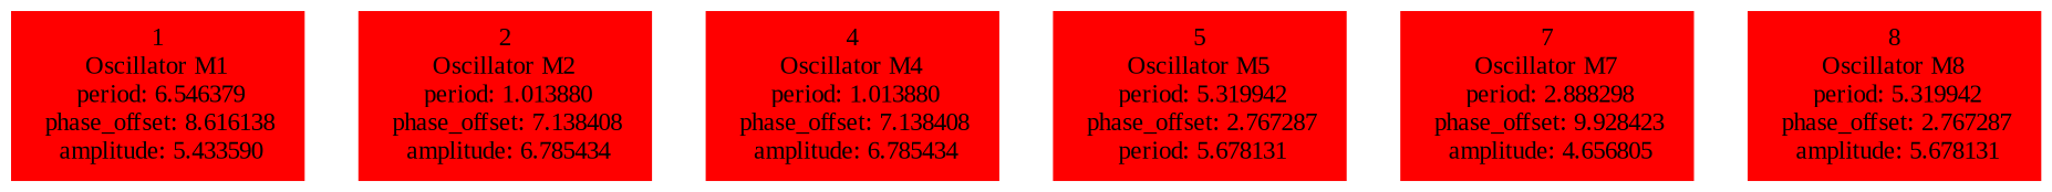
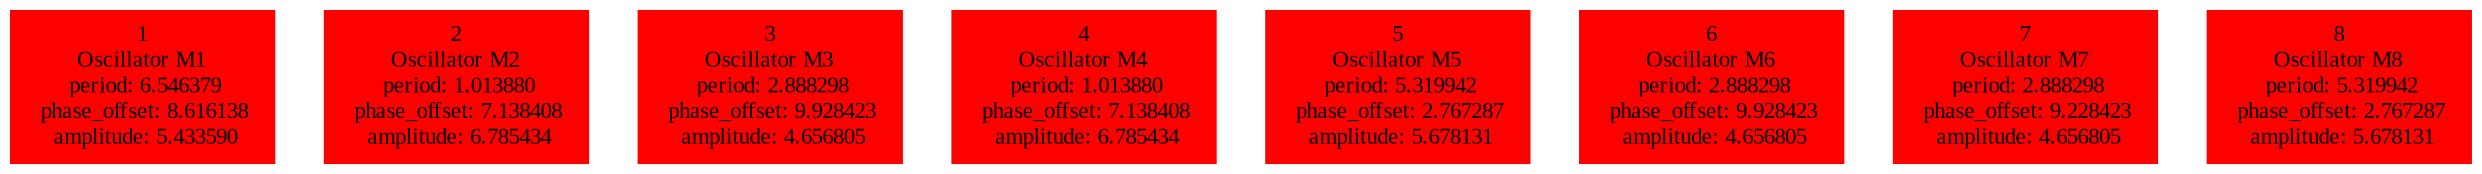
  digraph {
    forcelabels=true
    fontname="Liberation Serif"
    node [color=red fontsize=8 shape=box style=filled fontname="Liberation Serif"]
    n1 [label=<1<BR />Oscillator M1<BR /> period: 6.546379<BR /> phase_offset: 8.616138<BR /> amplitude: 5.433590>]
    n2 [label=<2<BR />Oscillator M2<BR /> period: 1.013880<BR /> phase_offset: 7.138408<BR /> amplitude: 6.785434>]
+   n3 [label=<3<BR />Oscillator M3<BR /> period: 2.888298<BR /> phase_offset: 9.928423<BR /> amplitude: 4.656805>]
    n4 [label=<4<BR />Oscillator M4<BR /> period: 1.013880<BR /> phase_offset: 7.138408<BR /> amplitude: 6.785434>]
-   n5 [label=<5<BR />Oscillator M5<BR /> period: 5.319942<BR /> phase_offset: 2.767287<BR /> period: 5.678131>]
-   n7 [label=<7<BR />Oscillator M7<BR /> period: 2.888298<BR /> phase_offset: 9.928423<BR /> amplitude: 4.656805>]
+   n5 [label=<5<BR />Oscillator M5<BR /> period: 5.319942<BR /> phase_offset: 2.767287<BR /> amplitude: 5.678131>]
+   n6 [label=<6<BR />Oscillator M6<BR /> period: 2.888298<BR /> phase_offset: 9.928423<BR /> amplitude: 4.656805>]
+   n7 [label=<7<BR />Oscillator M7<BR /> period: 2.888298<BR /> phase_offset: 9.228423<BR /> amplitude: 4.656805>]
    n8 [label=<8<BR />Oscillator M8<BR /> period: 5.319942<BR /> phase_offset: 2.767287<BR /> amplitude: 5.678131>]
  }
